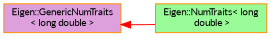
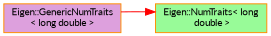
  digraph {
    rankdir=LR
    fontname=Lato
    node [color=darkorange fontname=Lato fontsize=10 shape=box style=filled]
    n1 [fillcolor=plum height=0.2 label="Eigen::GenericNumTraits\l\< long double \>" width=0.4]
    n2 [fillcolor=palegreen height=0.2 label="Eigen::NumTraits\< long\l double \>" width=0.4]
-   n1 -> n2 [color=red dir=back fontname=Lato fontsize=10 labelfontname=Helvetica labelfontsize=10 style=solid]
+   n2 -> n1 [color=red dir=back fontname=Lato fontsize=10 labelfontname=Helvetica labelfontsize=10 style=solid]
  }
